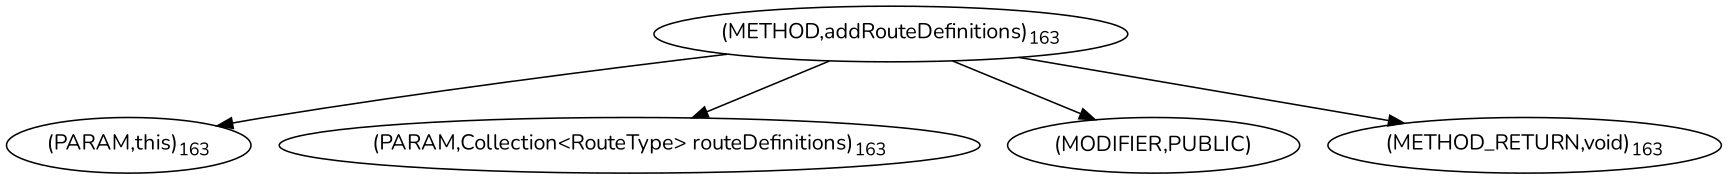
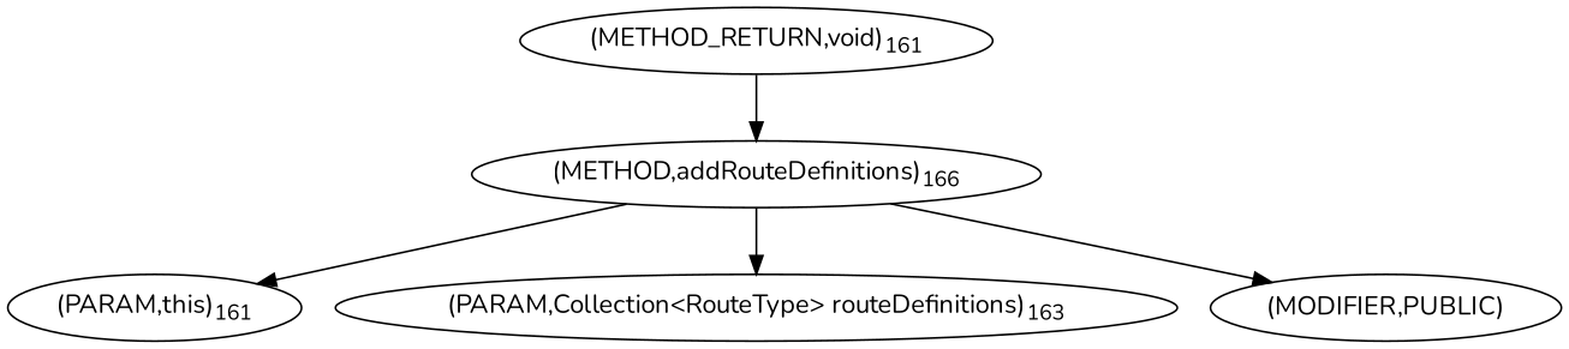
  digraph {
    fontname=Nunito
    node [fontname=Nunito]
    edge [fontname=Nunito]
-   n1 [label=<(METHOD,addRouteDefinitions)<SUB>163</SUB>>]
-   n2 [label=<(PARAM,this)<SUB>163</SUB>>]
+   n1 [label=<(METHOD,addRouteDefinitions)<SUB>166</SUB>>]
+   n2 [label=<(PARAM,this)<SUB>161</SUB>>]
    n3 [label=<(PARAM,Collection&lt;RouteType&gt; routeDefinitions)<SUB>163</SUB>>]
    n4 [label=<(MODIFIER,PUBLIC)>]
-   n5 [label=<(METHOD_RETURN,void)<SUB>163</SUB>>]
+   n5 [label=<(METHOD_RETURN,void)<SUB>161</SUB>>]
    n1 -> n2
    n1 -> n3
    n1 -> n4
-   n1 -> n5
+   n5 -> n1
  }
